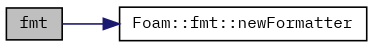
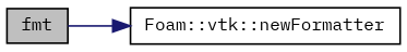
  digraph {
    rankdir=LR
    fontname="IBM Plex Mono"
    node [color=black fontname="IBM Plex Mono" fontsize=10 shape=record]
    n1 [fillcolor=grey75 fontcolor=black height=0.2 label=fmt style=filled width=0.4]
-   n2 [height=0.2 label="Foam::fmt::newFormatter" width=0.4]
+   n2 [height=0.2 label="Foam::vtk::newFormatter" width=0.4]
    n1 -> n2 [color=midnightblue fontname="IBM Plex Mono" fontsize=10 labelfontname=Helvetica labelfontsize=10 style=solid]
  }
